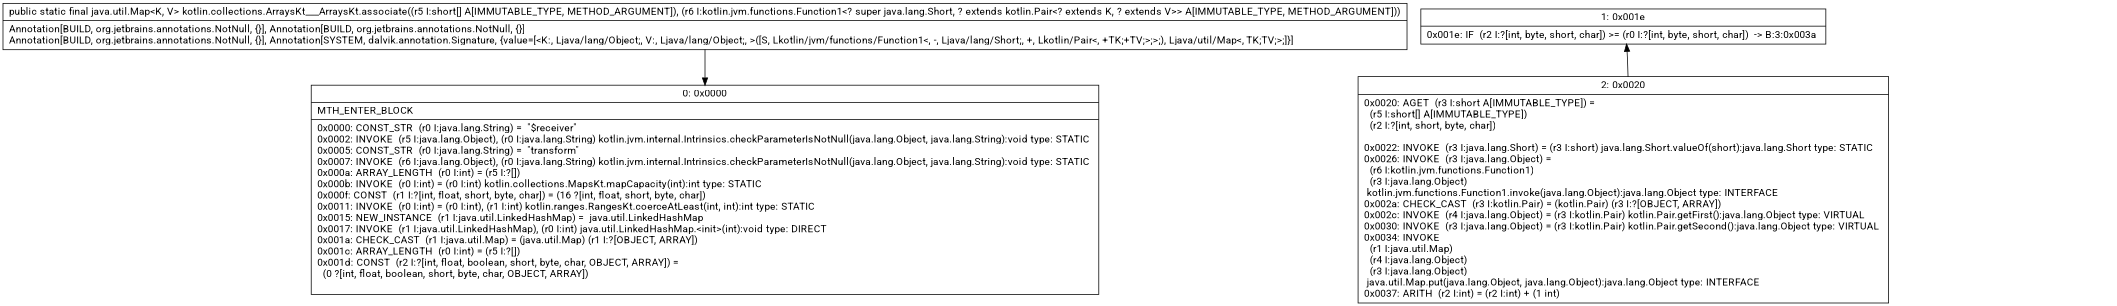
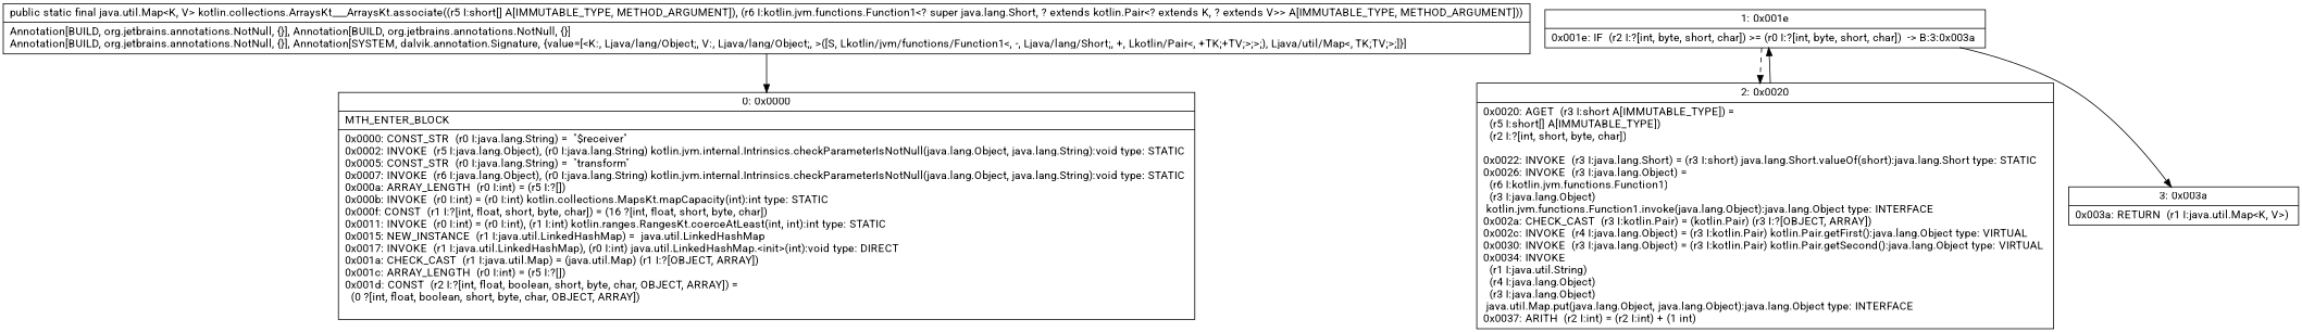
  digraph {
    fontname=Roboto
    node [fontname=Roboto shape=record]
    edge [fontname=Roboto]
    n1 [label="{0\:\ 0x0000|MTH_ENTER_BLOCK\l|0x0000: CONST_STR  (r0 I:java.lang.String) =  \"$receiver\" \l0x0002: INVOKE  (r5 I:java.lang.Object), (r0 I:java.lang.String) kotlin.jvm.internal.Intrinsics.checkParameterIsNotNull(java.lang.Object, java.lang.String):void type: STATIC \l0x0005: CONST_STR  (r0 I:java.lang.String) =  \"transform\" \l0x0007: INVOKE  (r6 I:java.lang.Object), (r0 I:java.lang.String) kotlin.jvm.internal.Intrinsics.checkParameterIsNotNull(java.lang.Object, java.lang.String):void type: STATIC \l0x000a: ARRAY_LENGTH  (r0 I:int) = (r5 I:?[]) \l0x000b: INVOKE  (r0 I:int) = (r0 I:int) kotlin.collections.MapsKt.mapCapacity(int):int type: STATIC \l0x000f: CONST  (r1 I:?[int, float, short, byte, char]) = (16 ?[int, float, short, byte, char]) \l0x0011: INVOKE  (r0 I:int) = (r0 I:int), (r1 I:int) kotlin.ranges.RangesKt.coerceAtLeast(int, int):int type: STATIC \l0x0015: NEW_INSTANCE  (r1 I:java.util.LinkedHashMap) =  java.util.LinkedHashMap \l0x0017: INVOKE  (r1 I:java.util.LinkedHashMap), (r0 I:int) java.util.LinkedHashMap.\<init\>(int):void type: DIRECT \l0x001a: CHECK_CAST  (r1 I:java.util.Map) = (java.util.Map) (r1 I:?[OBJECT, ARRAY]) \l0x001c: ARRAY_LENGTH  (r0 I:int) = (r5 I:?[]) \l0x001d: CONST  (r2 I:?[int, float, boolean, short, byte, char, OBJECT, ARRAY]) = \l  (0 ?[int, float, boolean, short, byte, char, OBJECT, ARRAY])\l \l}"]
    n2 [label="{1\:\ 0x001e|0x001e: IF  (r2 I:?[int, byte, short, char]) \>= (r0 I:?[int, byte, short, char])  \-\> B:3:0x003a \l}"]
-   n3 [label="{2\:\ 0x0020|0x0020: AGET  (r3 I:short A[IMMUTABLE_TYPE]) = \l  (r5 I:short[] A[IMMUTABLE_TYPE])\l  (r2 I:?[int, short, byte, char])\l \l0x0022: INVOKE  (r3 I:java.lang.Short) = (r3 I:short) java.lang.Short.valueOf(short):java.lang.Short type: STATIC \l0x0026: INVOKE  (r3 I:java.lang.Object) = \l  (r6 I:kotlin.jvm.functions.Function1)\l  (r3 I:java.lang.Object)\l kotlin.jvm.functions.Function1.invoke(java.lang.Object):java.lang.Object type: INTERFACE \l0x002a: CHECK_CAST  (r3 I:kotlin.Pair) = (kotlin.Pair) (r3 I:?[OBJECT, ARRAY]) \l0x002c: INVOKE  (r4 I:java.lang.Object) = (r3 I:kotlin.Pair) kotlin.Pair.getFirst():java.lang.Object type: VIRTUAL \l0x0030: INVOKE  (r3 I:java.lang.Object) = (r3 I:kotlin.Pair) kotlin.Pair.getSecond():java.lang.Object type: VIRTUAL \l0x0034: INVOKE  \l  (r1 I:java.util.Map)\l  (r4 I:java.lang.Object)\l  (r3 I:java.lang.Object)\l java.util.Map.put(java.lang.Object, java.lang.Object):java.lang.Object type: INTERFACE \l0x0037: ARITH  (r2 I:int) = (r2 I:int) + (1 int) \l}"]
+   n3 [label="{2\:\ 0x0020|0x0020: AGET  (r3 I:short A[IMMUTABLE_TYPE]) = \l  (r5 I:short[] A[IMMUTABLE_TYPE])\l  (r2 I:?[int, short, byte, char])\l \l0x0022: INVOKE  (r3 I:java.lang.Short) = (r3 I:short) java.lang.Short.valueOf(short):java.lang.Short type: STATIC \l0x0026: INVOKE  (r3 I:java.lang.Object) = \l  (r6 I:kotlin.jvm.functions.Function1)\l  (r3 I:java.lang.Object)\l kotlin.jvm.functions.Function1.invoke(java.lang.Object):java.lang.Object type: INTERFACE \l0x002a: CHECK_CAST  (r3 I:kotlin.Pair) = (kotlin.Pair) (r3 I:?[OBJECT, ARRAY]) \l0x002c: INVOKE  (r4 I:java.lang.Object) = (r3 I:kotlin.Pair) kotlin.Pair.getFirst():java.lang.Object type: VIRTUAL \l0x0030: INVOKE  (r3 I:java.lang.Object) = (r3 I:kotlin.Pair) kotlin.Pair.getSecond():java.lang.Object type: VIRTUAL \l0x0034: INVOKE  \l  (r1 I:java.util.String)\l  (r4 I:java.lang.Object)\l  (r3 I:java.lang.Object)\l java.util.Map.put(java.lang.Object, java.lang.Object):java.lang.Object type: INTERFACE \l0x0037: ARITH  (r2 I:int) = (r2 I:int) + (1 int) \l}"]
+   n4 [label="{3\:\ 0x003a|0x003a: RETURN  (r1 I:java.util.Map\<K, V\>) \l}"]
    n5 [label="{public static final java.util.Map\<K, V\> kotlin.collections.ArraysKt___ArraysKt.associate((r5 I:short[] A[IMMUTABLE_TYPE, METHOD_ARGUMENT]), (r6 I:kotlin.jvm.functions.Function1\<? super java.lang.Short, ? extends kotlin.Pair\<? extends K, ? extends V\>\> A[IMMUTABLE_TYPE, METHOD_ARGUMENT]))  | Annotation[BUILD, org.jetbrains.annotations.NotNull, \{\}], Annotation[BUILD, org.jetbrains.annotations.NotNull, \{\}]\lAnnotation[BUILD, org.jetbrains.annotations.NotNull, \{\}], Annotation[SYSTEM, dalvik.annotation.Signature, \{value=[\<K:, Ljava\/lang\/Object;, V:, Ljava\/lang\/Object;, \>([S, Lkotlin\/jvm\/functions\/Function1\<, \-, Ljava\/lang\/Short;, +, Lkotlin\/Pair\<, +TK;+TV;\>;\>;), Ljava\/util\/Map\<, TK;TV;\>;]\}]\l}"]
+   n2 -> n3 [style=dashed]
+   n2 -> n4
    n3 -> n2
    n5 -> n1
  }
